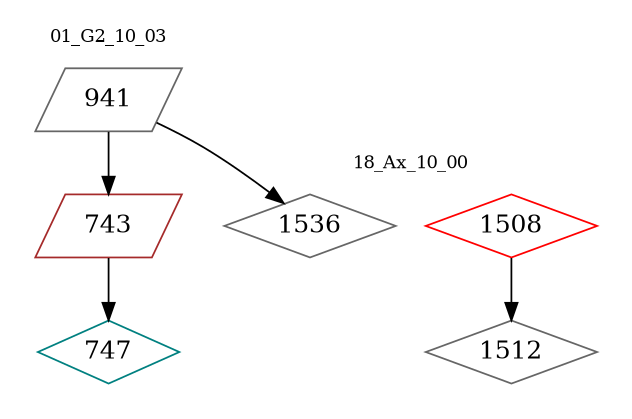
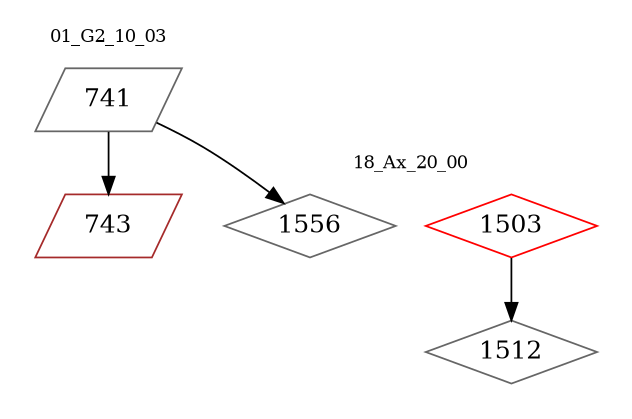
  digraph {
    node [color=gray40 shape=diamond]
    edge [color=black]
-   n1 [color=red label=1508]
+   n1 [color=red label=1503]
    n2 [label=1512]
-   n3 [label=1536]
-   n4 [label=941 shape=parallelogram]
+   n3 [label=1556]
+   n4 [label=741 shape=parallelogram]
    n5 [color=brown label=743 shape=parallelogram]
-   n6 [color=teal label=747]
    subgraph cluster_1 {
      color=white
      fontsize=10
-     label="18_Ax_10_00"
+     label="18_Ax_20_00"
      n1
      n2
      n3
    }
    subgraph cluster_2 {
      color=white
      fontsize=10
      label="01_G2_10_03"
      n4
      n5
-     n6
    }
    n1 -> n2
    n4 -> n3
    n4 -> n5
-   n5 -> n6
  }
